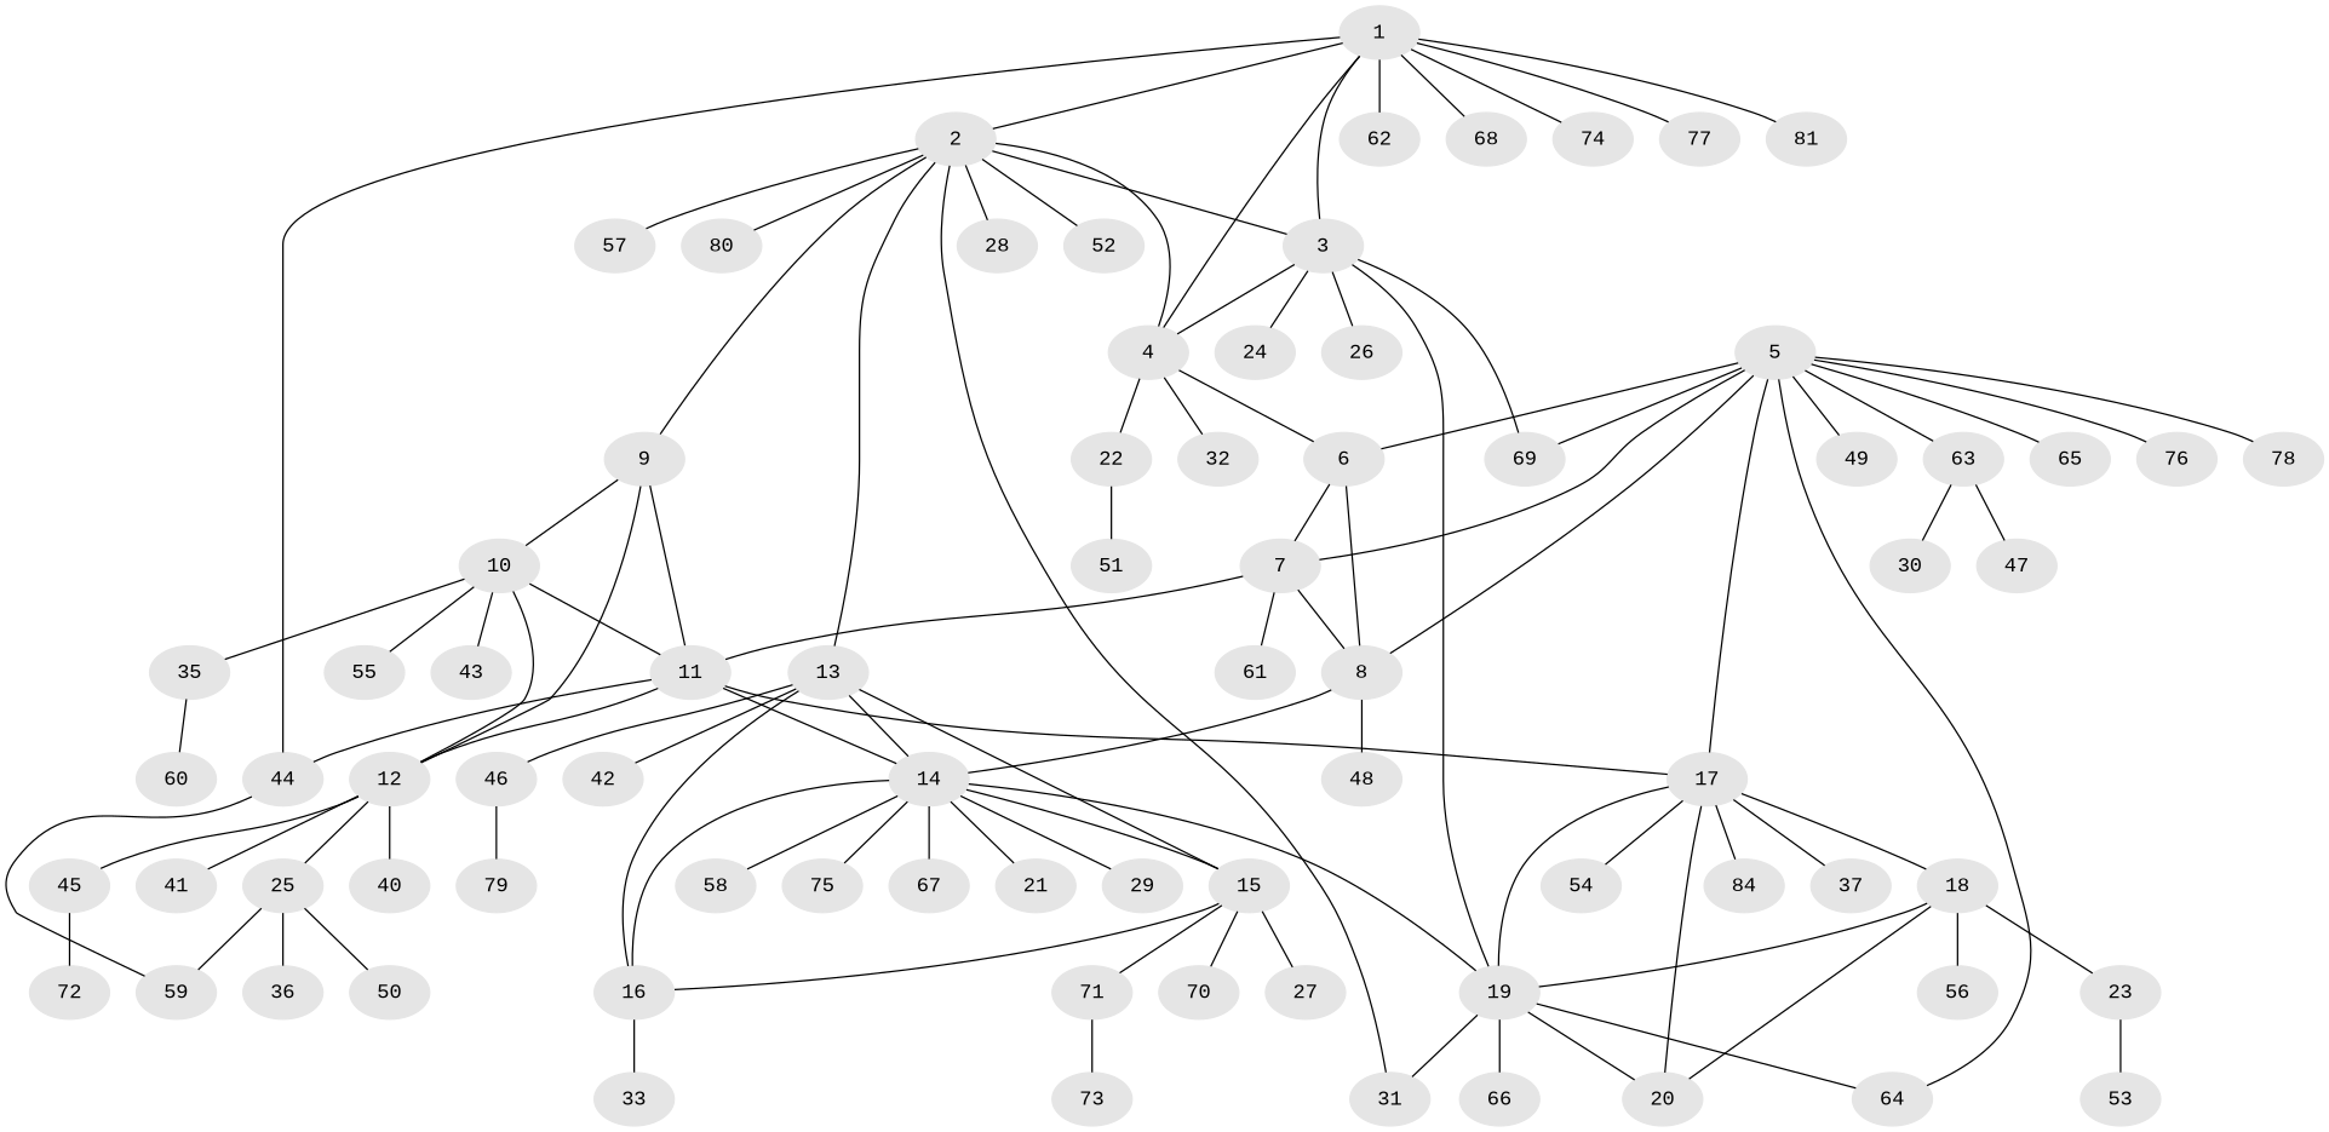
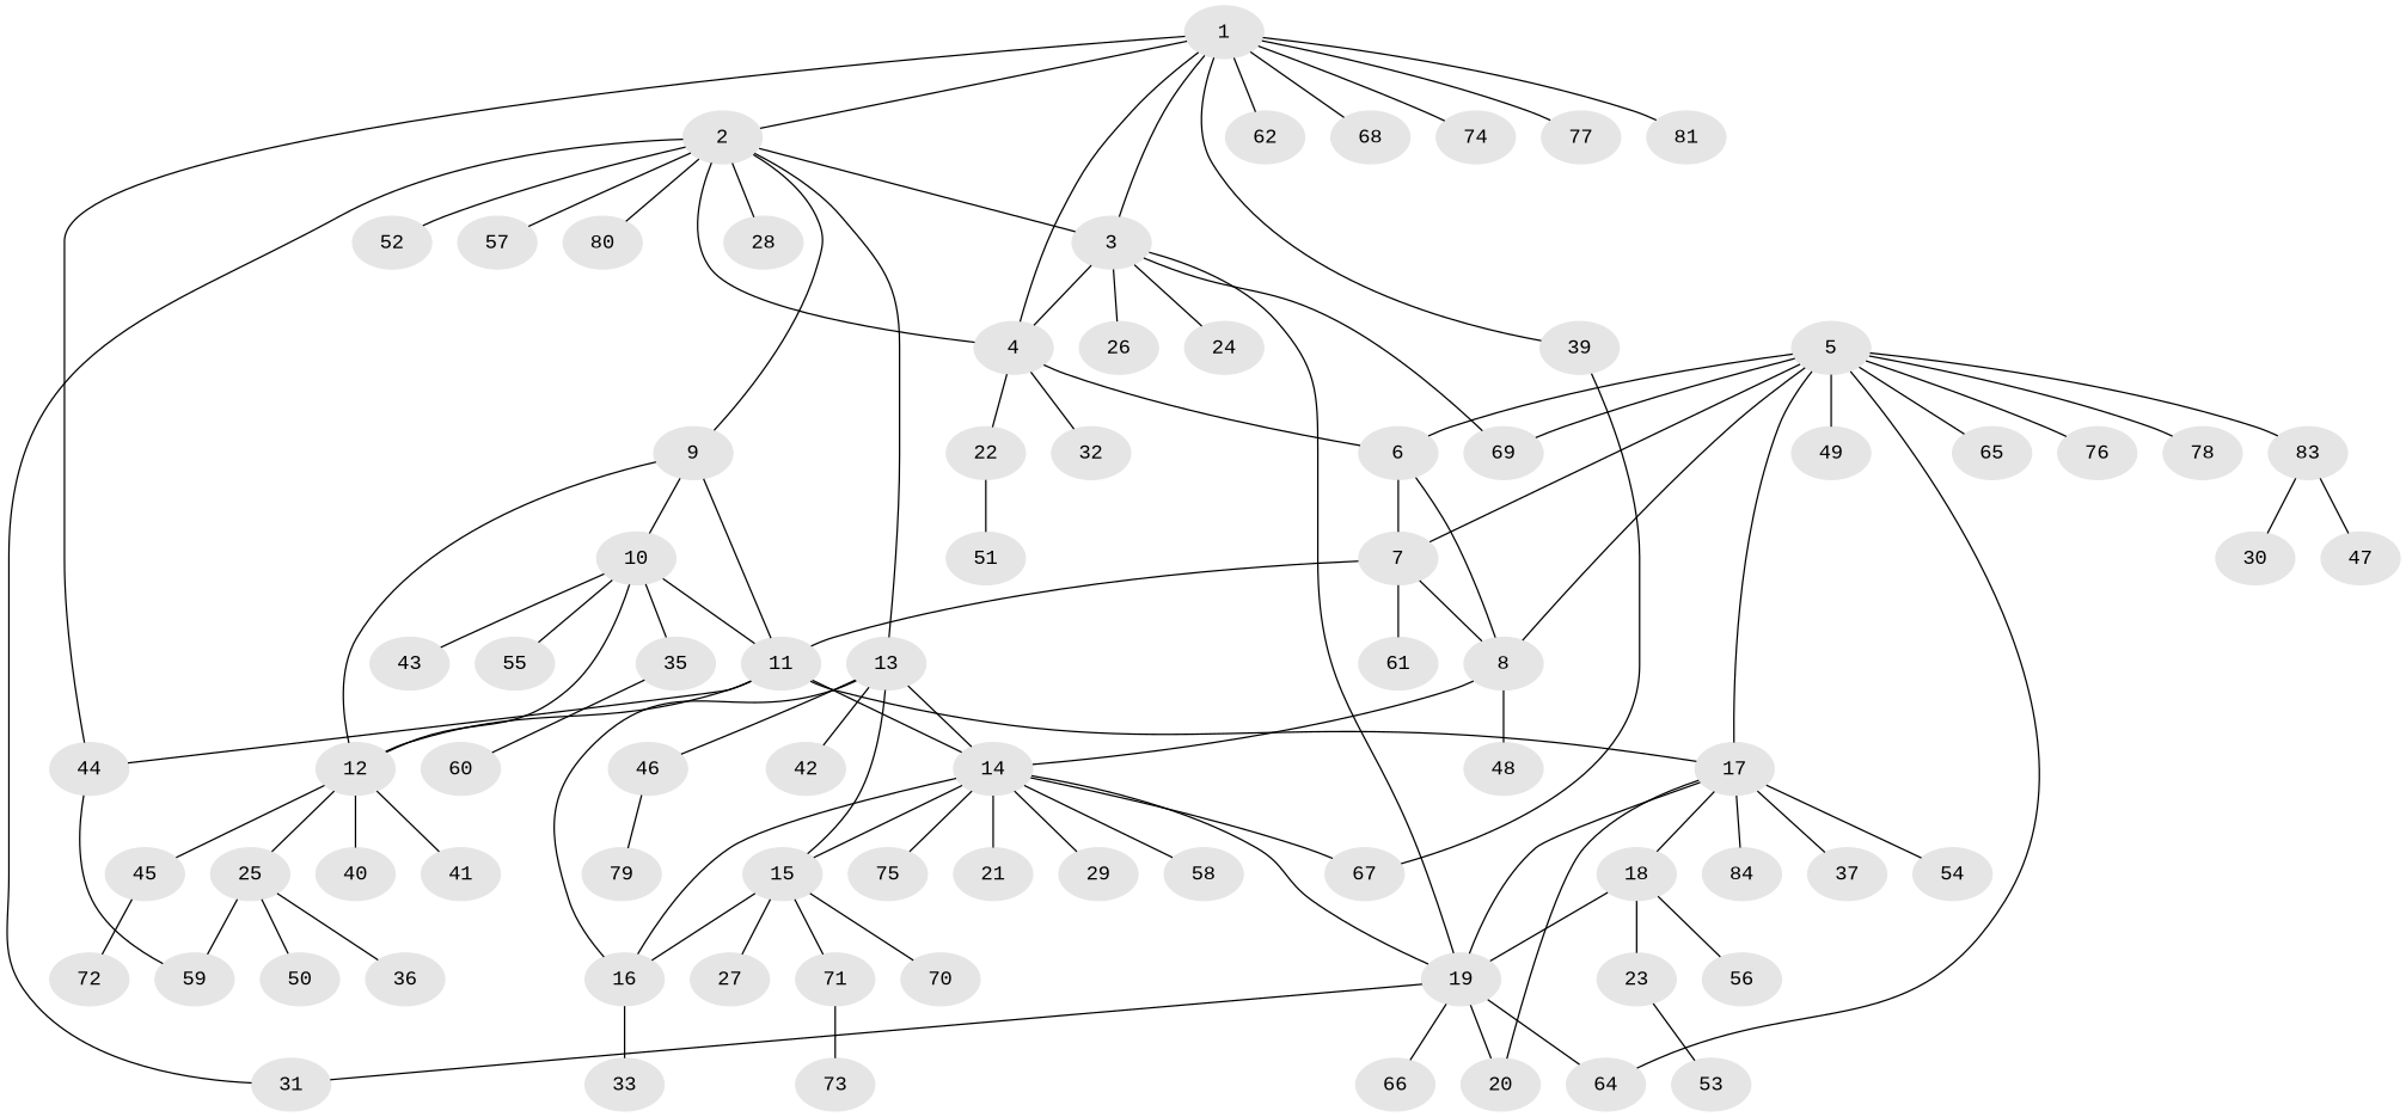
  graph {
    fontname="Liberation Mono"
    node [color=gray90 fontname="Liberation Mono" style=filled]
    edge [fontname="Liberation Mono"]
    1
    2
    3
    4
+   39
    44
    62
    68
    74
    77
    81
    9
    13
    28
    31
    52
    57
    80
    19
    24
    26
    69
    6
    22
    32
    67
    59
    11
    10
    12
    14
    15
    16
    42
    46
    64
    20
    66
    7
    8
    51
    5
    17
    49
-   63
+   63 [label=83]
    65
    76
    78
    61
    48
    18
    n52 [label=84]
    37
    54
    30
    47
    21
    29
    58
    75
    35
    43
    55
    25
    40
    41
    45
    60
    36
    50
    72
    27
    70
    71
    33
    79
    73
    23
    56
    53
    1 -- 2
    1 -- 3
    1 -- 4
+   1 -- 39
    1 -- 44
    1 -- 62
    1 -- 68
    1 -- 74
    1 -- 77
    1 -- 81
    2 -- 3
    2 -- 4
    2 -- 9
    2 -- 13
    2 -- 28
    2 -- 31
    2 -- 52
    2 -- 57
    2 -- 80
    3 -- 4
    3 -- 19
    3 -- 24
    3 -- 26
    3 -- 69
    4 -- 6
    4 -- 22
    4 -- 32
+   39 -- 67
    44 -- 59
    9 -- 11
    9 -- 10
    9 -- 12
    13 -- 14
    13 -- 15
    13 -- 16
    13 -- 42
    13 -- 46
    19 -- 31
    19 -- 64
    19 -- 20
    19 -- 66
    6 -- 7
    6 -- 8
    22 -- 51
    11 -- 44
    11 -- 12
    11 -- 14
    11 -- 17
    10 -- 11
    10 -- 12
    10 -- 35
    10 -- 43
    10 -- 55
    12 -- 25
    12 -- 40
    12 -- 41
    12 -- 45
    14 -- 19
    14 -- 67
    14 -- 15
    14 -- 16
    14 -- 21
    14 -- 29
    14 -- 58
    14 -- 75
    15 -- 16
    15 -- 27
    15 -- 70
    15 -- 71
    16 -- 33
    46 -- 79
    7 -- 11
    7 -- 8
    7 -- 61
    8 -- 14
    8 -- 48
    5 -- 69
    5 -- 6
    5 -- 64
    5 -- 7
    5 -- 8
    5 -- 17
    5 -- 49
    5 -- 63
    5 -- 65
    5 -- 76
    5 -- 78
    17 -- 19
    17 -- 20
    17 -- 18
    17 -- n52
    17 -- 37
    17 -- 54
    63 -- 30
    63 -- 47
    18 -- 19
-   18 -- 20
    18 -- 23
    18 -- 56
    35 -- 60
    25 -- 59
    25 -- 36
    25 -- 50
    45 -- 72
    71 -- 73
    23 -- 53
  }
